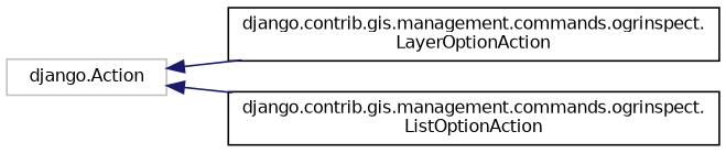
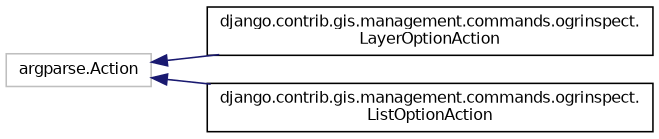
  digraph {
    rankdir=LR
    node [color=black fillcolor=white fontname=Helvetica fontsize=10 shape=record style=filled]
    edge [color=midnightblue dir=back fontname=Helvetica fontsize=10 labelfontname=Helvetica labelfontsize=10 style=solid]
-   n1 [color=grey75 height=0.2 label="django.Action" width=0.4]
+   n1 [color=grey75 height=0.2 label="argparse.Action" width=0.4]
    n2 [height=0.2 label="django.contrib.gis.management.commands.ogrinspect.\lLayerOptionAction" width=0.4]
    n3 [height=0.2 label="django.contrib.gis.management.commands.ogrinspect.\lListOptionAction" width=0.4]
    n1 -> n2
    n1 -> n3
  }
